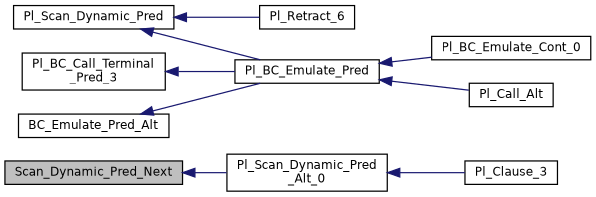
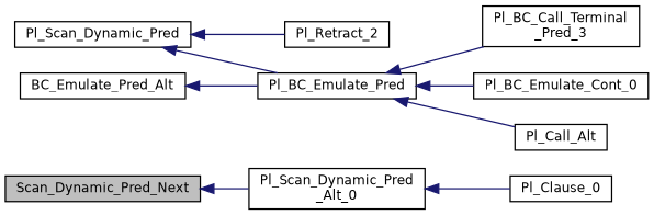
  digraph {
    rankdir=LR
    node [color=black fillcolor=white fontname=Helvetica fontsize=10 shape=record style=filled]
    edge [color=midnightblue dir=back fontname=Helvetica fontsize=10 labelfontname=Helvetica labelfontsize=10 style=solid]
    n1 [fillcolor=grey75 fontcolor=black height=0.2 label=Scan_Dynamic_Pred_Next width=0.4]
    n2 [height=0.2 label="Pl_Scan_Dynamic_Pred\l_Alt_0" width=0.4]
    n3 [height=0.2 label=Pl_Scan_Dynamic_Pred width=0.4]
-   n4 [height=0.2 label=Pl_Retract_6 width=0.4]
+   n4 [height=0.2 label=Pl_Retract_2 width=0.4]
    n5 [height=0.2 label=Pl_BC_Emulate_Pred width=0.4]
-   n6 [height=0.2 label=Pl_Clause_3 width=0.4]
+   n6 [height=0.2 label=Pl_Clause_0 width=0.4]
    n7 [height=0.2 label="Pl_BC_Call_Terminal\l_Pred_3" width=0.4]
    n8 [height=0.2 label=Pl_BC_Emulate_Cont_0 width=0.4]
    n9 [height=0.2 label=Pl_Call_Alt width=0.4]
    n10 [height=0.2 label=BC_Emulate_Pred_Alt width=0.4]
    n1 -> n2
    n2 -> n6
    n3 -> n4
    n3 -> n5
-   n7 -> n5
+   n5 -> n7
    n5 -> n8
    n5 -> n9
    n10 -> n5
  }
